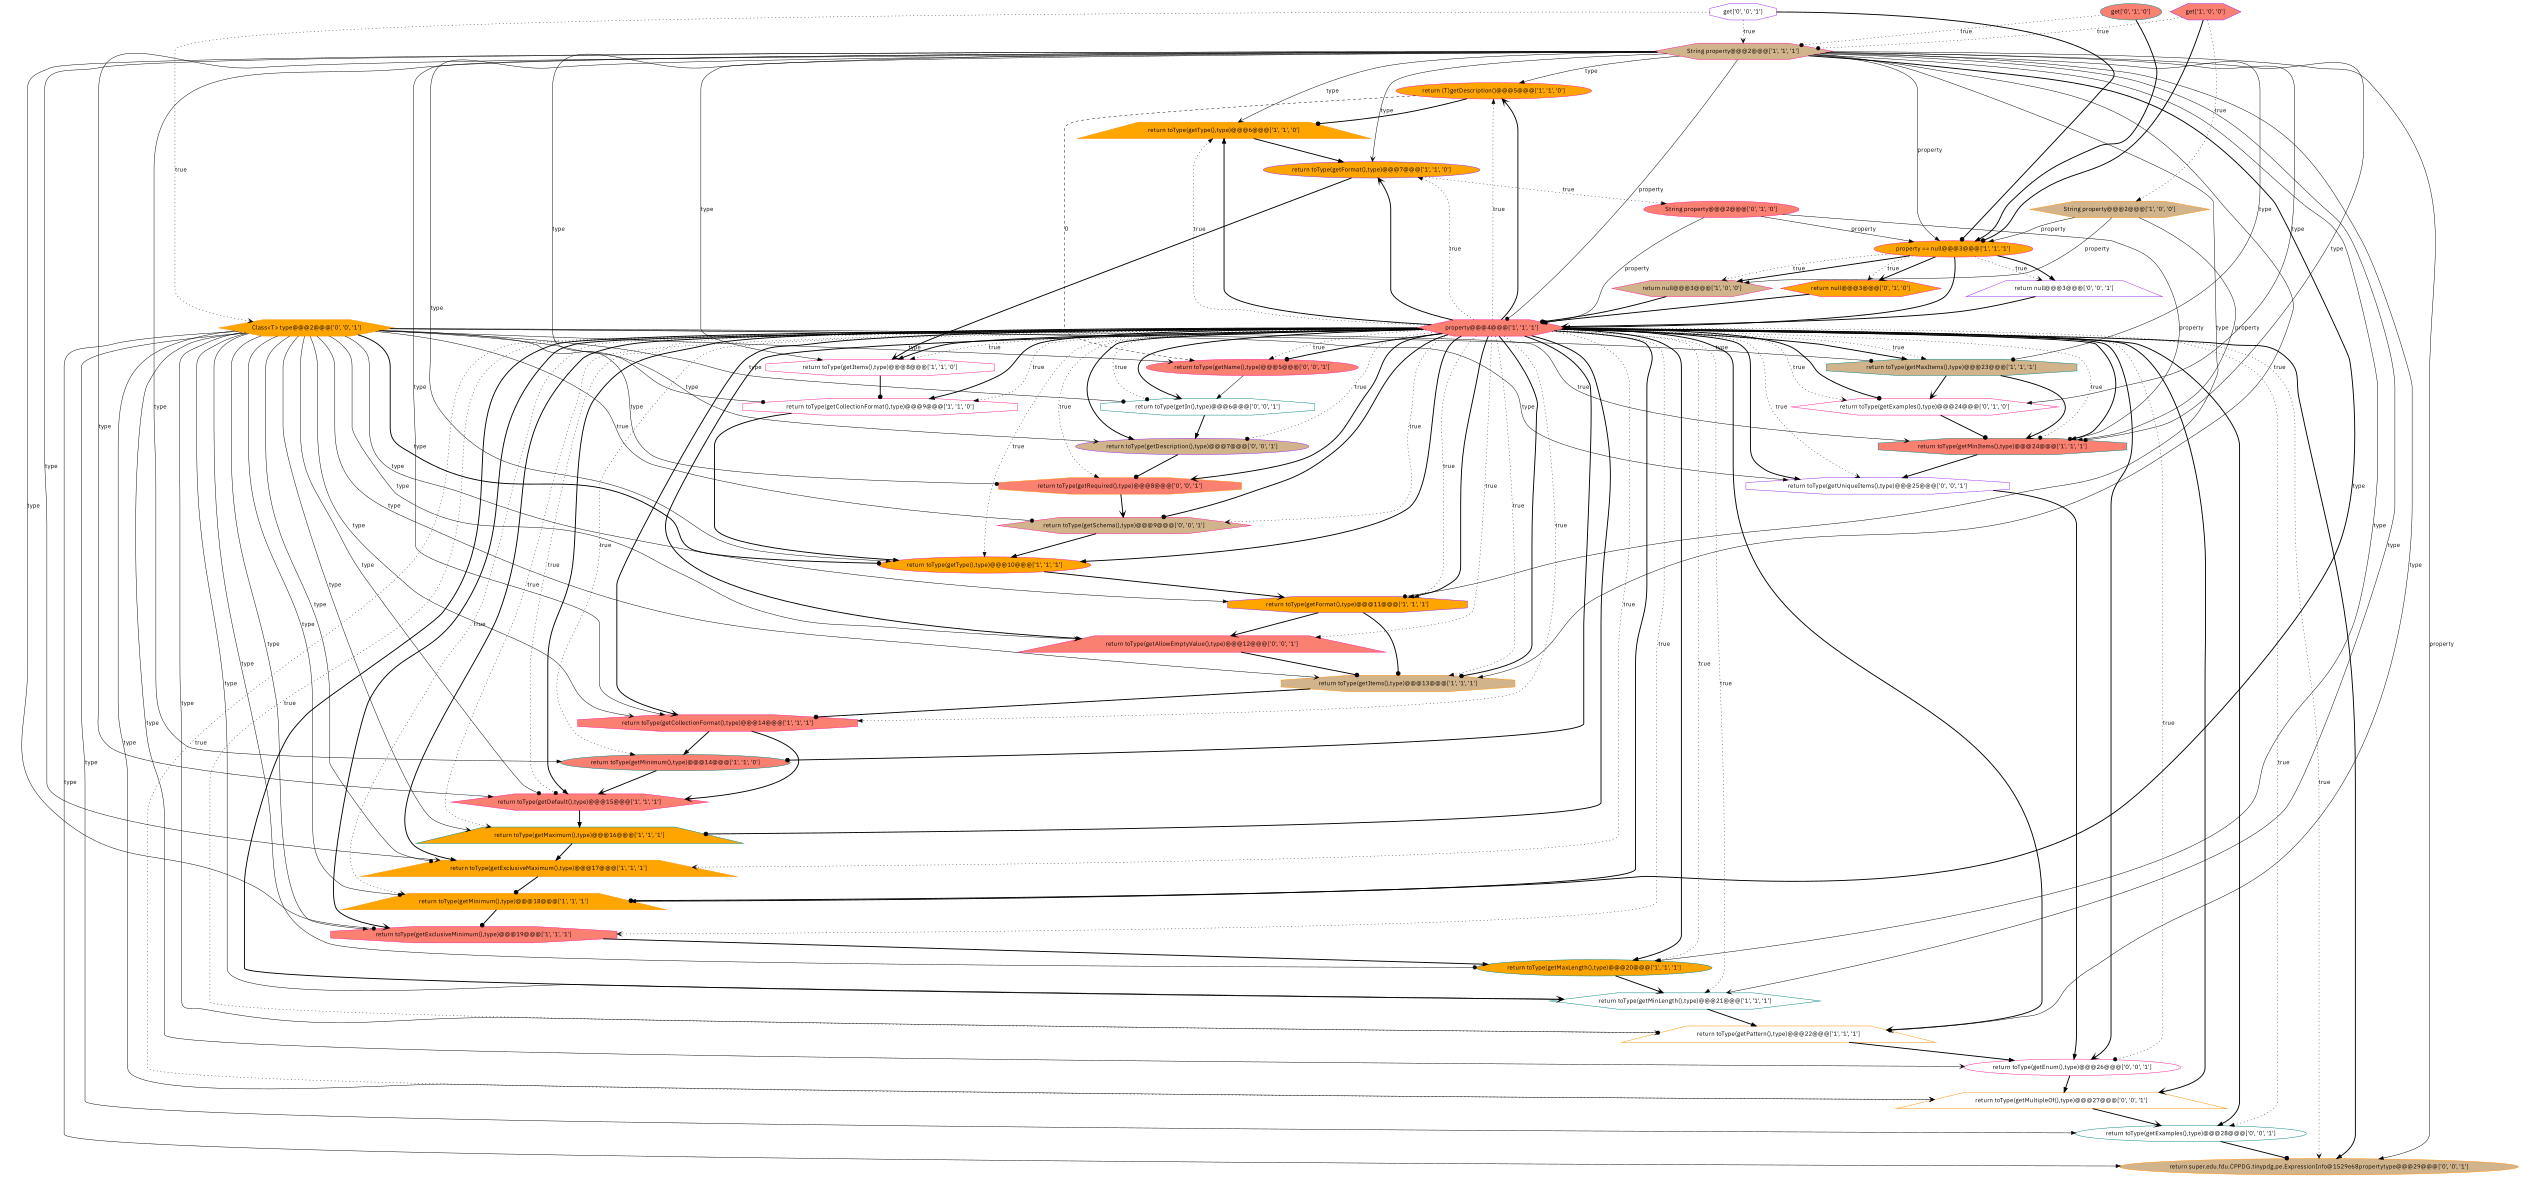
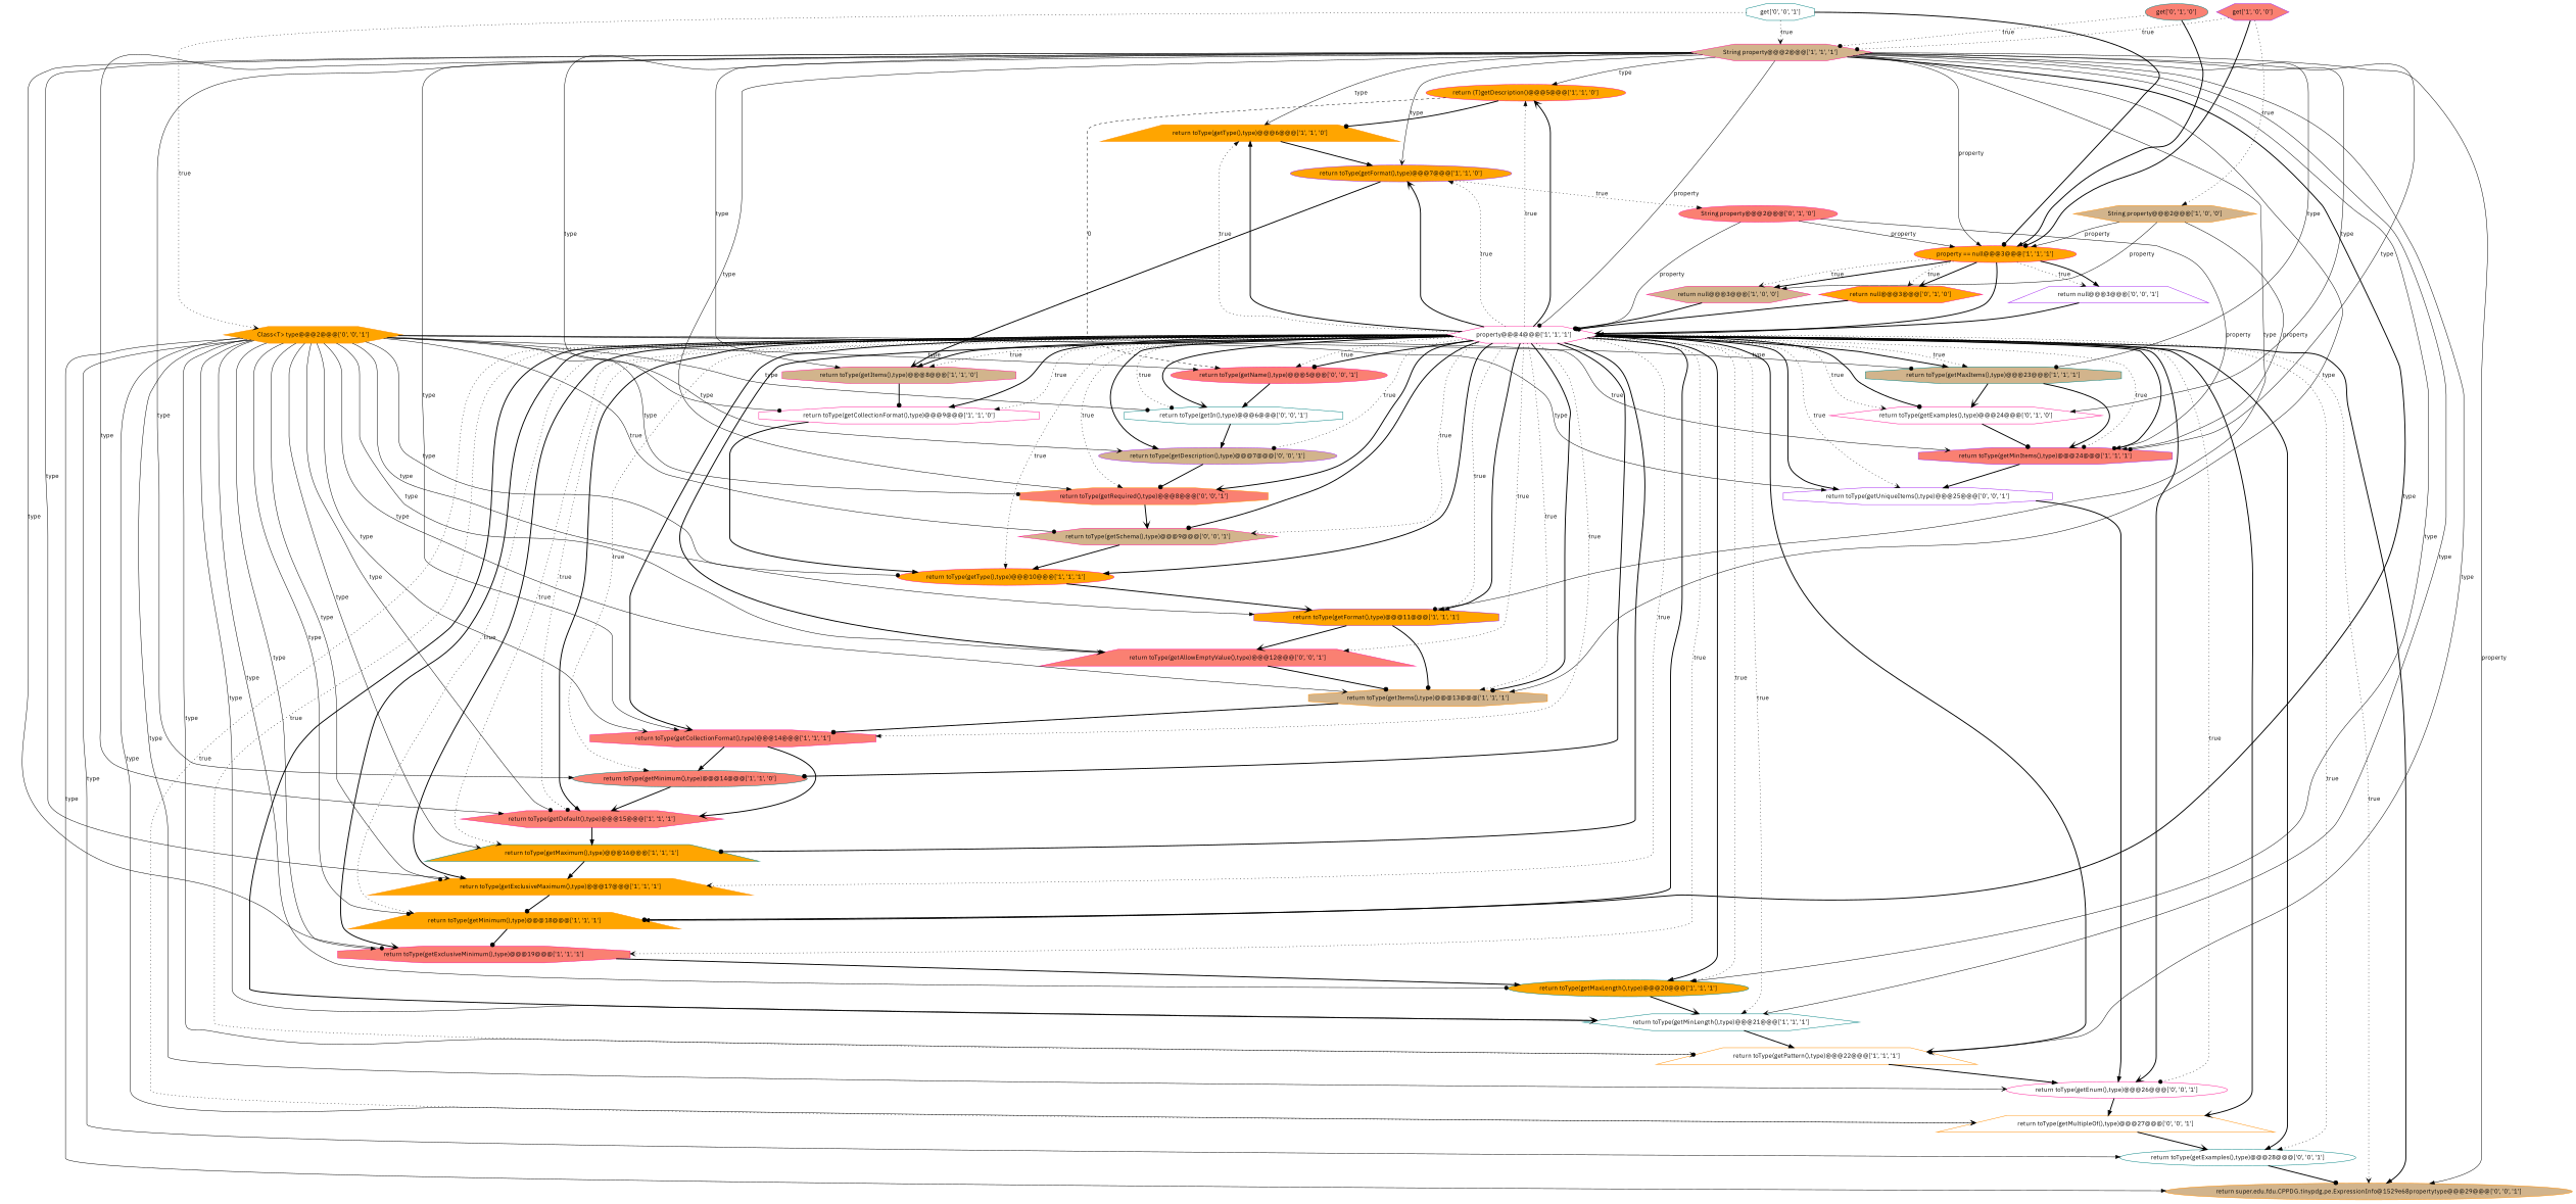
  digraph {
    fontname="IBM Plex Sans"
    node [color=deeppink fillcolor=orange fontname="IBM Plex Sans" shape=ellipse style=filled]
    edge [arrowhead=normal fontname="IBM Plex Sans" style=bold]
    n1 [fillcolor=tan label="return toType(getSchema(),type)@@@9@@@['0', '0', '1']" shape=hexagon]
    n2 [label="return toType(getType(),type)@@@10@@@['1', '1', '1']"]
    n3 [color=purple label="return toType(getFormat(),type)@@@11@@@['1', '1', '1']" shape=octagon]
    n4 [color=darkorange label="return toType(getMinimum(),type)@@@18@@@['1', '1', '1']" shape=trapezium]
    n5 [fillcolor=salmon label="return toType(getExclusiveMinimum(),type)@@@19@@@['1', '1', '1']" shape=octagon]
    n6 [color=teal label="return toType(getMaxLength(),type)@@@20@@@['1', '1', '1']"]
-   n7 [fillcolor=white label="return toType(getItems(),type)@@@8@@@['1', '1', '0']" shape=octagon]
+   n7 [fillcolor=tan label="return toType(getItems(),type)@@@8@@@['1', '1', '0']" shape=octagon]
    n8 [fillcolor=white label="return toType(getCollectionFormat(),type)@@@9@@@['1', '1', '0']" shape=octagon]
    n9 [color=teal fillcolor=white label="return toType(getMinLength(),type)@@@21@@@['1', '1', '1']" shape=hexagon]
    n10 [color=darkorange fillcolor=white label="return toType(getPattern(),type)@@@22@@@['1', '1', '1']" shape=trapezium]
    n11 [label="return (T)getDescription()@@@5@@@['1', '1', '0']"]
    n12 [fillcolor=salmon label="return toType(getName(),type)@@@5@@@['0', '0', '1']"]
    n13 [color=darkorange label="return toType(getType(),type)@@@6@@@['1', '1', '0']" shape=trapezium]
    n14 [color=teal fillcolor=white label="return toType(getIn(),type)@@@6@@@['0', '0', '1']" shape=octagon]
    n15 [color=purple label="return toType(getFormat(),type)@@@7@@@['1', '1', '0']"]
    n16 [color=darkorange fillcolor=tan label="return super.edu.fdu.CPPDG.tinypdg.pe.ExpressionInfo@1529e68propertytype@@@29@@@['0', '0', '1']"]
    n17 [color=purple fillcolor=salmon label="get['1', '0', '0']" shape=hexagon]
    n18 [color=darkorange fillcolor=tan label="String property@@@2@@@['1', '0', '0']" shape=hexagon]
    n19 [label="property == null@@@3@@@['1', '1', '1']"]
    n20 [fillcolor=tan label="String property@@@2@@@['1', '1', '1']" shape=hexagon]
-   n21 [color=teal fillcolor=salmon label="return toType(getMinItems(),type)@@@24@@@['1', '1', '1']" shape=octagon]
+   n21 [color=purple fillcolor=salmon label="return toType(getMinItems(),type)@@@24@@@['1', '1', '1']" shape=octagon]
    n22 [fillcolor=tan label="return null@@@3@@@['1', '0', '0']" shape=hexagon]
    n23 [label="return null@@@3@@@['0', '1', '0']" shape=hexagon]
-   n24 [fillcolor=salmon label="property@@@4@@@['1', '1', '1']" shape=hexagon]
+   n24 [fillcolor=white label="property@@@4@@@['1', '1', '1']" shape=hexagon]
    n25 [color=purple fillcolor=white label="return null@@@3@@@['0', '0', '1']" shape=trapezium]
    n26 [color=darkorange fillcolor=tan label="return toType(getItems(),type)@@@13@@@['1', '1', '1']" shape=octagon]
    n27 [fillcolor=white label="return toType(getExamples(),type)@@@24@@@['0', '1', '0']" shape=hexagon]
    n28 [color=teal fillcolor=salmon label="return toType(getMinimum(),type)@@@14@@@['1', '1', '0']"]
    n29 [fillcolor=salmon label="return toType(getDefault(),type)@@@15@@@['1', '1', '1']" shape=hexagon]
    n30 [color=darkorange label="return toType(getExclusiveMaximum(),type)@@@17@@@['1', '1', '1']" shape=trapezium]
    n31 [fillcolor=salmon label="return toType(getCollectionFormat(),type)@@@14@@@['1', '1', '1']" shape=octagon]
    n32 [color=teal fillcolor=tan label="return toType(getMaxItems(),type)@@@23@@@['1', '1', '1']" shape=octagon]
    n33 [color=darkorange fillcolor=salmon label="return toType(getRequired(),type)@@@8@@@['0', '0', '1']" shape=octagon]
    n34 [fillcolor=salmon label="return toType(getAllowEmptyValue(),type)@@@12@@@['0', '0', '1']" shape=trapezium]
    n35 [color=purple fillcolor=white label="return toType(getUniqueItems(),type)@@@25@@@['0', '0', '1']" shape=octagon]
    n36 [color=teal label="return toType(getMaximum(),type)@@@16@@@['1', '1', '1']" shape=trapezium]
    n37 [color=purple fillcolor=tan label="return toType(getDescription(),type)@@@7@@@['0', '0', '1']"]
    n38 [color=darkorange fillcolor=white label="return toType(getMultipleOf(),type)@@@27@@@['0', '0', '1']" shape=trapezium]
    n39 [color=teal fillcolor=white label="return toType(getExamples(),type)@@@28@@@['0', '0', '1']"]
    n40 [fillcolor=white label="return toType(getEnum(),type)@@@26@@@['0', '0', '1']"]
    n41 [color=teal fillcolor=salmon label="get['0', '1', '0']"]
    n42 [fillcolor=salmon label="String property@@@2@@@['0', '1', '0']"]
-   n43 [color=purple fillcolor=white label="get['0', '0', '1']" shape=octagon]
+   n43 [color=teal fillcolor=white label="get['0', '0', '1']" shape=octagon]
    n44 [color=darkorange label="Class<T> type@@@2@@@['0', '0', '1']" shape=hexagon]
    n1 -> n2
    n2 -> n3 [arrowhead=vee]
    n3 -> n26 [arrowhead=dot]
    n3 -> n34 [arrowhead=vee]
    n4 -> n5 [arrowhead=dot]
    n5 -> n6
    n6 -> n9 [arrowhead=vee]
    n7 -> n8 [arrowhead=dot]
    n8 -> n2
    n9 -> n10
    n10 -> n40
    n11 -> n12 [label=0 style=dashed]
    n11 -> n13 [arrowhead=dot]
-   n12 -> n14 [style=solid]
+   n12 -> n14
    n13 -> n15
    n14 -> n37
    n15 -> n7 [arrowhead=vee]
    n15 -> n42 [label=true style=dotted]
    n17 -> n18 [label=true style=dotted]
    n17 -> n19 [arrowhead=dot]
    n17 -> n20 [arrowhead=dot label=true style=dotted]
    n18 -> n19 [label=property style=solid]
    n18 -> n21 [label=property style=solid]
    n18 -> n22 [label=property style=solid]
    n19 -> n22
    n19 -> n22 [arrowhead=vee label=true style=dotted]
    n19 -> n23 [arrowhead=vee]
    n19 -> n23 [arrowhead=vee label=true style=dotted]
    n19 -> n24
    n19 -> n25 [arrowhead=vee label=true style=dotted]
    n19 -> n25
-   n20 -> n2 [label=type style=solid]
+   n20 -> n33 [label=type style=solid]
    n20 -> n3 [arrowhead=dot label=type style=solid]
    n20 -> n4 [label=type]
    n20 -> n5 [arrowhead=dot label=type style=solid]
    n20 -> n6 [label=type style=solid]
    n20 -> n7 [label=type style=solid]
    n20 -> n8 [arrowhead=dot label=type style=solid]
    n20 -> n9 [arrowhead=vee label=type style=solid]
    n20 -> n10 [arrowhead=dot label=type style=solid]
    n20 -> n11 [label=type style=solid]
    n20 -> n13 [arrowhead=vee label=type style=solid]
    n20 -> n15 [arrowhead=vee label=type style=solid]
    n20 -> n16 [label=property style=solid]
    n20 -> n19 [label=property style=solid]
    n20 -> n21 [arrowhead=dot label=type style=solid]
    n20 -> n24 [arrowhead=dot label=property style=solid]
-   n20 -> n26 [label=true style=solid]
+   n20 -> n26 [label=type style=solid]
    n20 -> n27 [label=type style=solid]
    n20 -> n28 [label=type style=solid]
    n20 -> n29 [label=type style=solid]
    n20 -> n30 [arrowhead=vee label=type style=solid]
    n20 -> n31 [label=type style=solid]
    n20 -> n32 [arrowhead=dot label=type style=solid]
    n21 -> n35
    n22 -> n24 [arrowhead=dot]
    n23 -> n24 [arrowhead=dot]
    n24 -> n1 [arrowhead=vee label=true style=dotted]
    n24 -> n1 [arrowhead=dot]
    n24 -> n2
    n24 -> n2 [label=true style=dotted]
    n24 -> n3 [label=true style=dotted]
    n24 -> n3
    n24 -> n4 [arrowhead=vee label=true style=dotted]
    n24 -> n4 [arrowhead=dot]
    n24 -> n5 [arrowhead=vee label=true style=dotted]
    n24 -> n5 [arrowhead=vee]
    n24 -> n6 [label=true style=dotted]
    n24 -> n6
    n24 -> n7 [label=true style=dotted]
    n24 -> n7
    n24 -> n8 [label=true style=dotted]
    n24 -> n8
    n24 -> n9 [arrowhead=vee]
    n24 -> n9 [label=true style=dotted]
    n24 -> n10 [arrowhead=vee label=true style=dotted]
    n24 -> n10 [arrowhead=vee]
    n24 -> n11 [arrowhead=vee]
    n24 -> n11 [label=true style=dotted]
    n24 -> n12 [arrowhead=dot]
    n24 -> n12 [label=true style=dotted]
    n24 -> n13
    n24 -> n13 [label=true style=dotted]
    n24 -> n14 [arrowhead=dot label=true style=dotted]
    n24 -> n14 [arrowhead=vee]
    n24 -> n15 [arrowhead=vee]
    n24 -> n15 [label=true style=dotted]
    n24 -> n16 [arrowhead=vee label=true style=dotted]
    n24 -> n16
    n24 -> n21
    n24 -> n21 [arrowhead=dot label=true style=dotted]
    n24 -> n26 [label=true style=dotted]
    n24 -> n26 [arrowhead=dot]
    n24 -> n27 [arrowhead=vee label=true style=dotted]
    n24 -> n27 [arrowhead=dot]
    n24 -> n28 [arrowhead=dot]
    n24 -> n28 [label=true style=dotted]
    n24 -> n29
    n24 -> n29 [arrowhead=dot label=true style=dotted]
    n24 -> n30 [arrowhead=vee label=true style=dotted]
    n24 -> n30
    n24 -> n31 [arrowhead=vee]
    n24 -> n31 [label=true style=dotted]
    n24 -> n32 [label=true style=dotted]
    n24 -> n32
    n24 -> n33 [label=true style=dotted]
    n24 -> n33 [arrowhead=vee]
    n24 -> n34 [label=true style=dotted]
    n24 -> n34
    n24 -> n35
    n24 -> n35 [arrowhead=vee label=true style=dotted]
    n24 -> n36 [arrowhead=dot]
    n24 -> n36 [arrowhead=vee label=true style=dotted]
    n24 -> n37 [arrowhead=dot label=true style=dotted]
    n24 -> n37
    n24 -> n38 [arrowhead=vee]
    n24 -> n38 [arrowhead=vee label=true style=dotted]
    n24 -> n39 [label=true style=dotted]
    n24 -> n39
    n24 -> n40 [arrowhead=vee]
    n24 -> n40 [arrowhead=dot label=true style=dotted]
    n25 -> n24 [arrowhead=vee]
    n26 -> n31 [arrowhead=dot]
    n27 -> n21 [arrowhead=dot]
    n28 -> n29 [arrowhead=vee]
    n29 -> n36
    n30 -> n4 [arrowhead=dot]
    n31 -> n28
    n31 -> n29 [arrowhead=vee]
    n32 -> n21 [arrowhead=vee]
    n32 -> n27 [arrowhead=vee]
    n33 -> n1 [arrowhead=vee]
    n34 -> n26 [arrowhead=dot]
    n35 -> n40
    n36 -> n30
    n37 -> n33 [arrowhead=dot]
    n38 -> n39 [arrowhead=vee]
    n39 -> n16 [arrowhead=dot]
    n40 -> n38
    n41 -> n19
    n41 -> n20 [arrowhead=dot label=true style=dotted]
    n42 -> n19 [label=property style=solid]
    n42 -> n21 [arrowhead=dot label=property style=solid]
    n42 -> n24 [arrowhead=dot label=property style=solid]
    n43 -> n19 [arrowhead=dot]
    n43 -> n20 [arrowhead=vee label=true style=dotted]
    n43 -> n44 [arrowhead=vee label=true style=dotted]
    n44 -> n1 [arrowhead=dot label=true style=solid]
-   n44 -> n2 [arrowhead=dot label=type]
+   n44 -> n2 [arrowhead=dot label=type style=solid]
    n44 -> n3 [label=type style=solid]
    n44 -> n4 [arrowhead=dot label=type style=solid]
    n44 -> n5 [label=type style=solid]
    n44 -> n6 [arrowhead=dot label=type style=solid]
    n44 -> n9 [arrowhead=vee label=type style=solid]
    n44 -> n10 [arrowhead=dot label=type style=solid]
-   n44 -> n12 [arrowhead=vee label=type style=solid]
+   n44 -> n12 [label=type style=solid]
    n44 -> n14 [arrowhead=dot label=type style=solid]
    n44 -> n16 [label=type style=solid]
    n44 -> n21 [arrowhead=vee label=true style=solid]
    n44 -> n26 [arrowhead=vee label=type style=solid]
    n44 -> n29 [arrowhead=dot label=type style=solid]
    n44 -> n30 [arrowhead=dot label=type style=solid]
    n44 -> n31 [arrowhead=vee label=type style=solid]
    n44 -> n32 [arrowhead=dot label=type style=solid]
    n44 -> n33 [arrowhead=dot label=type style=solid]
    n44 -> n34 [arrowhead=vee label=type style=solid]
    n44 -> n35 [label=type style=solid]
    n44 -> n36 [arrowhead=vee label=type style=solid]
    n44 -> n37 [arrowhead=vee label=type style=solid]
    n44 -> n38 [arrowhead=vee label=type style=solid]
    n44 -> n39 [label=type style=solid]
    n44 -> n40 [arrowhead=vee label=type style=solid]
  }
